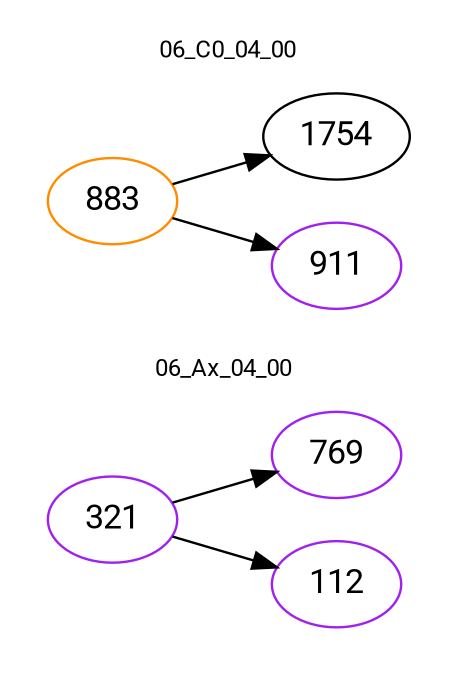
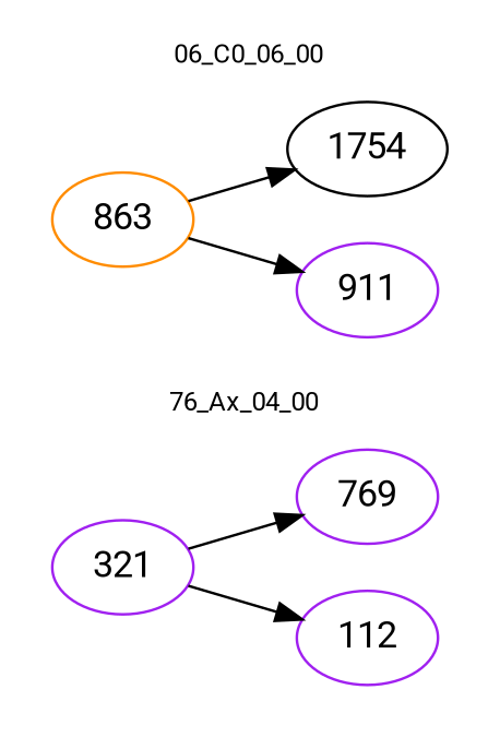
  digraph {
    fontname=Roboto
    rankdir=LR
    node [color=purple fontname=Roboto]
    edge [color=black fontname=Roboto]
    n1 [label=321]
    n2 [label=112]
    n3 [label=769]
-   n4 [color=darkorange label=883]
+   n4 [color=darkorange label=863]
    n5 [label=911]
    n6 [color=black label=1754]
    subgraph cluster_1 {
      color=white
      fontsize=10
-     label="06_Ax_04_00"
+     label="76_Ax_04_00"
      n1
      n2
      n3
    }
    subgraph cluster_2 {
      color=white
      fontsize=10
-     label="06_C0_04_00"
+     label="06_C0_06_00"
      n4
      n5
      n6
    }
    n1 -> n2
    n1 -> n3
    n4 -> n5
    n4 -> n6
  }
